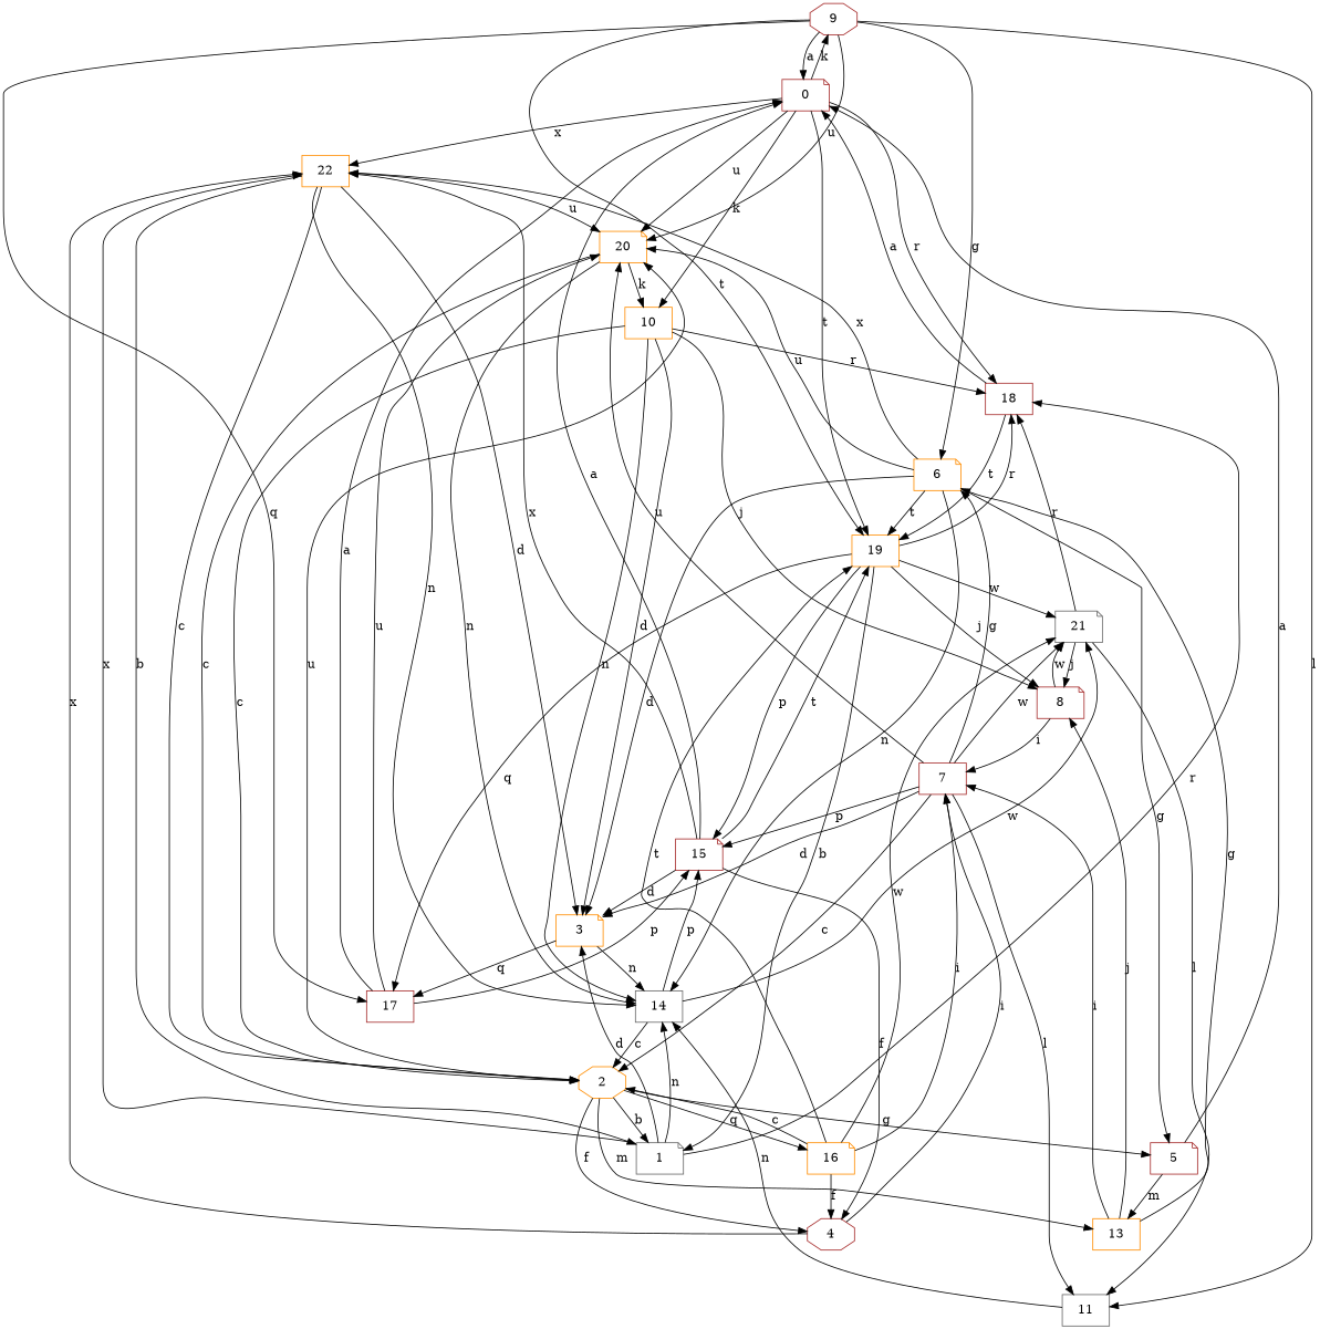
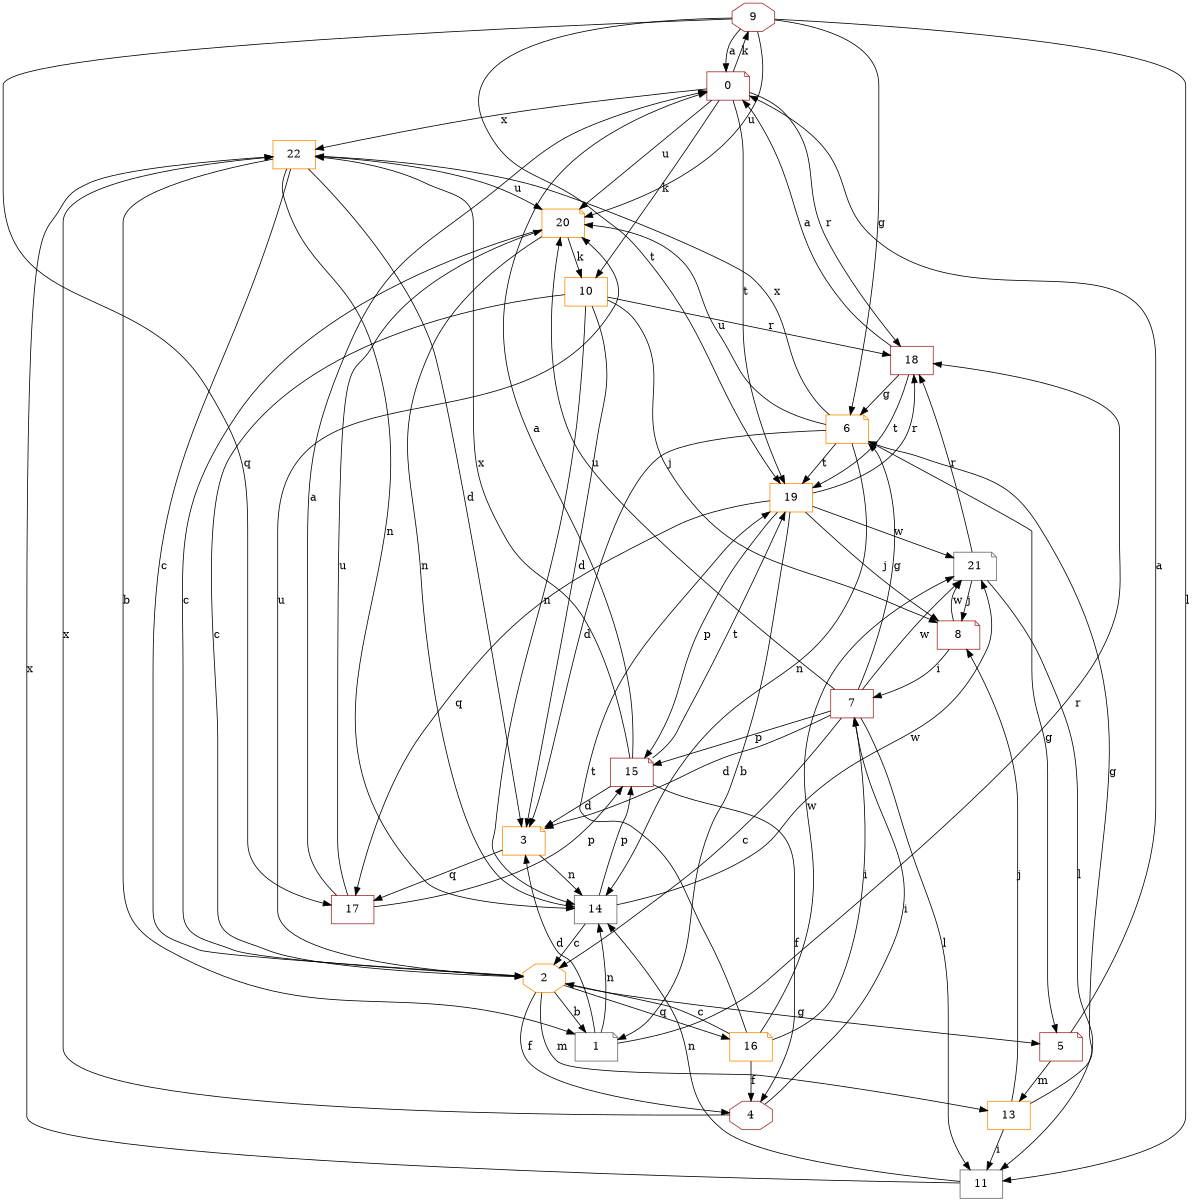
  strict digraph {
    node [color=brown shape=note]
    9 [shape=octagon]
    0
    10 [color=darkorange shape=box]
    18 [shape=box]
    19 [color=darkorange shape=box]
    20 [color=darkorange]
    22 [color=darkorange shape=box]
    17 [shape=box]
    6 [color=darkorange]
    11 [color=gray40 shape=box]
    3 [color=darkorange]
    14 [color=gray40 shape=box]
    2 [color=darkorange shape=octagon]
    8
    1 [color=gray40]
    15
    21 [color=gray40]
    4 [shape=octagon]
    5
    13 [color=darkorange shape=box]
    16 [color=darkorange]
    7 [shape=box]
    9 -> 0 [label=a]
    9 -> 19 [label=t]
    9 -> 20 [label=u]
    9 -> 17 [label=q]
    9 -> 6 [label=g]
    9 -> 11 [label=l]
    0 -> 9 [label=k]
    0 -> 10 [label=k]
    0 -> 18 [label=r]
    0 -> 19 [label=t]
    0 -> 20 [label=u]
    0 -> 22 [label=x]
    10 -> 18 [label=r]
    10 -> 3 [label=d]
    10 -> 14 [label=n]
    10 -> 2 [label=c]
    10 -> 8 [label=j]
    18 -> 0 [label=a]
    18 -> 19 [label=t]
+   18 -> 6 [label=g]
    19 -> 18 [label=r]
    19 -> 17 [label=q]
    19 -> 8 [label=j]
    19 -> 1 [label=b]
    19 -> 15 [label=p]
    19 -> 21 [label=w]
    20 -> 10 [label=k]
    20 -> 14 [label=n]
    20 -> 2 [label=c]
    22 -> 20 [label=u]
    22 -> 3 [label=d]
    22 -> 14 [label=n]
    22 -> 2 [label=c]
    22 -> 1 [label=b]
    17 -> 0 [label=a]
    17 -> 20 [label=u]
    17 -> 15 [label=p]
    6 -> 19 [label=t]
    6 -> 20 [label=u]
    6 -> 22 [label=x]
    6 -> 3 [label=d]
    6 -> 14 [label=n]
    6 -> 5 [label=g]
    11 -> 14 [label=n]
    3 -> 17 [label=q]
    3 -> 14 [label=n]
    14 -> 2 [label=c]
    14 -> 15 [label=p]
    14 -> 21 [label=w]
    2 -> 20 [label=u]
    2 -> 1 [label=b]
    2 -> 4 [label=f]
    2 -> 5 [label=g]
    2 -> 13 [label=m]
    2 -> 16 [label=q]
    8 -> 21 [label=w]
    8 -> 7 [label=i]
    1 -> 18 [label=r]
-   1 -> 22 [label=x]
+   11 -> 22 [label=x]
    1 -> 3 [label=d]
    1 -> 14 [label=n]
    15 -> 0 [label=a]
    15 -> 19 [label=t]
    15 -> 22 [label=x]
    15 -> 3 [label=d]
    15 -> 4 [label=f]
    21 -> 18 [label=r]
    21 -> 11 [label=l]
    21 -> 8 [label=j]
    4 -> 22 [label=x]
    4 -> 7 [label=i]
    5 -> 0 [label=a]
    5 -> 13 [label=m]
    13 -> 6 [label=g]
    13 -> 8 [label=j]
-   13 -> 7 [label=i]
+   13 -> 11 [label=i]
    16 -> 19 [label=t]
    16 -> 2 [label=c]
    16 -> 21 [label=w]
    16 -> 4 [label=f]
    16 -> 7 [label=i]
    7 -> 20 [label=u]
    7 -> 6 [label=g]
    7 -> 11 [label=l]
    7 -> 3 [label=d]
    7 -> 2 [label=c]
    7 -> 15 [label=p]
    7 -> 21 [label=w]
  }
